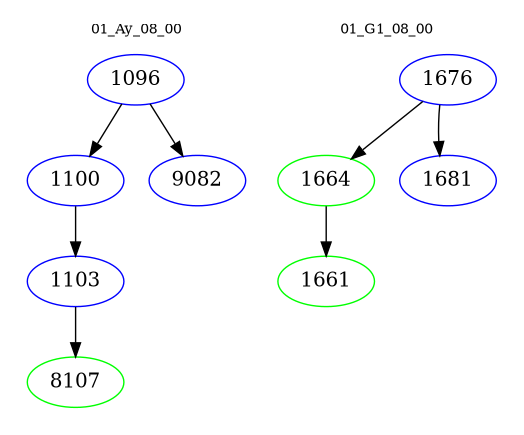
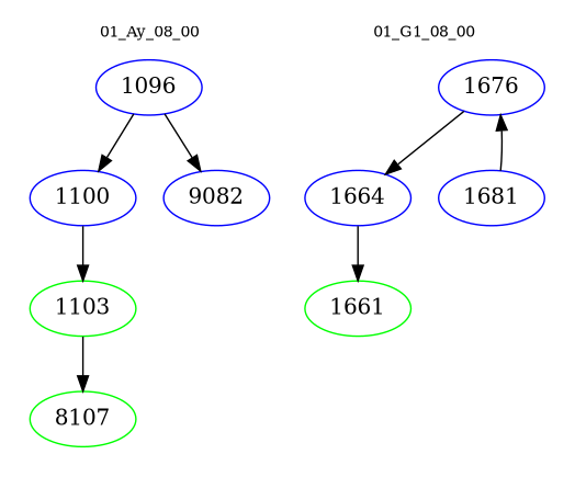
  digraph {
    node [color=blue]
    edge [color=black]
    n1 [label=1100]
    n2 [label=1096]
-   n3 [label=1103]
+   n3 [color=green label=1103]
    n4 [label=9082]
    n5 [color=green label=8107]
    n6 [label=1676]
-   n7 [color=green label=1664]
+   n7 [label=1664]
    n8 [label=1681]
    n9 [color=green label=1661]
    subgraph cluster_1 {
      color=white
      fontsize=10
      label="01_Ay_08_00"
      n1
      n2
      n3
      n4
      n5
    }
    subgraph cluster_2 {
      color=white
      fontsize=10
      label="01_G1_08_00"
      n6
      n7
      n8
      n9
    }
    n1 -> n3
    n2 -> n1
    n2 -> n4
    n3 -> n5
    n6 -> n7
-   n6 -> n8
+   n8 -> n6
    n7 -> n9
  }
